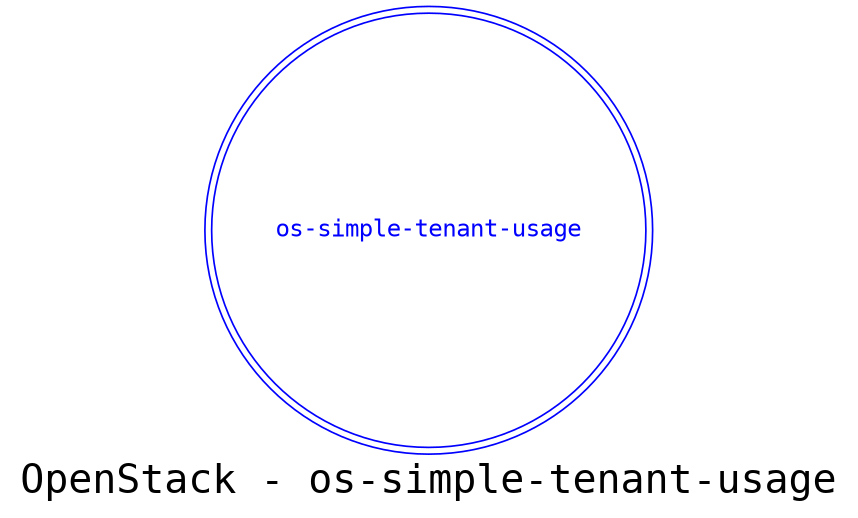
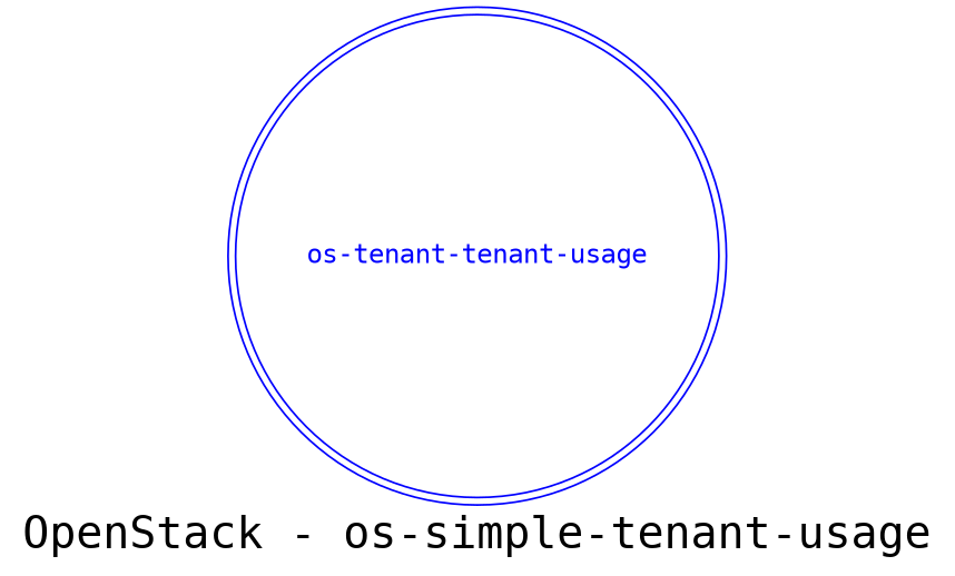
  digraph {
    fontsize=24
    label="OpenStack - os-simple-tenant-usage"
    splines=true
    fontname="DejaVu Sans Mono"
-   "os-simple-tenant-usage" [color=blue fontcolor=blue shape=doublecircle fontname="DejaVu Sans Mono"]
+   "os-simple-tenant-usage" [color=blue fontcolor=blue shape=doublecircle fontname="DejaVu Sans Mono" label="os-tenant-tenant-usage"]
  }
